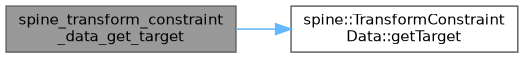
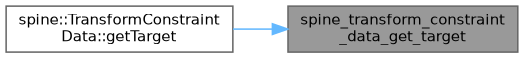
  digraph {
    rankdir=LR
    node [fontname=Helvetica fontsize=10 shape=box style=filled]
    n1 [color=gray40 fillcolor=grey60 fontcolor=black height=0.2 label="spine_transform_constraint\l_data_get_target" width=0.4]
    n2 [color=grey40 fillcolor=white height=0.2 label="spine::TransformConstraint\lData::getTarget" width=0.4]
-   n1 -> n2 [color=steelblue1 fontname=Helvetica fontsize=10 labelfontname=Helvetica labelfontsize=10 style=solid]
+   n2 -> n1 [color=steelblue1 fontname=Helvetica fontsize=10 labelfontname=Helvetica labelfontsize=10 style=solid]
  }
